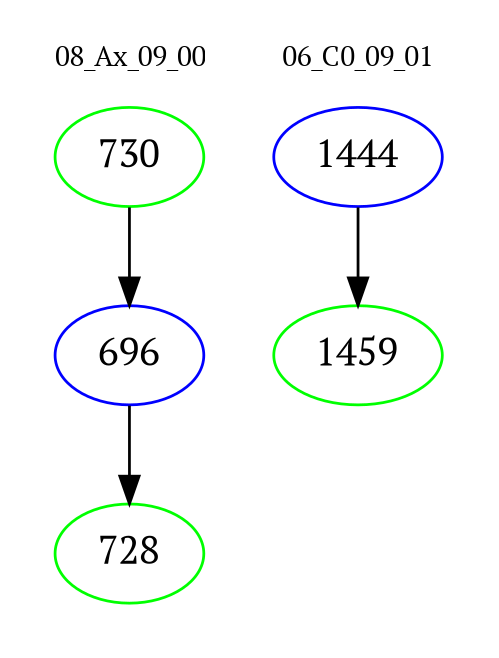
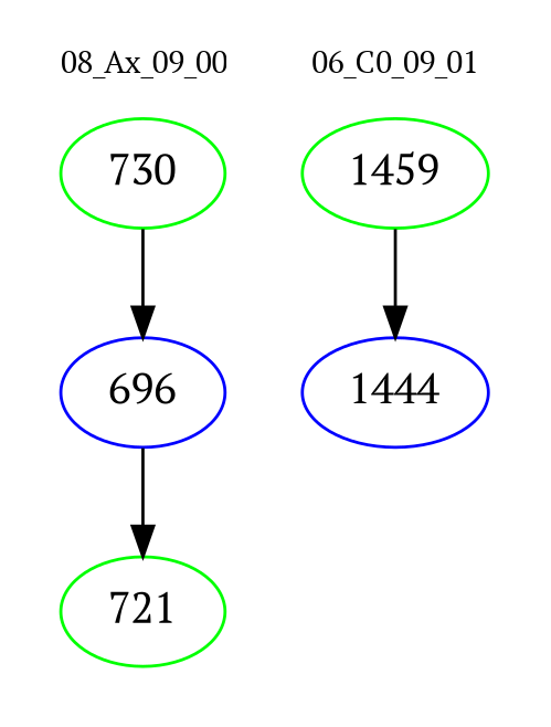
  digraph {
    fontname="PT Serif"
    node [color=green fontname="PT Serif"]
    edge [color=black fontname="PT Serif"]
    n1 [label=730]
    n2 [color=blue label=696]
-   n3 [label=728]
+   n3 [label=721]
    n4 [label=1459]
    n5 [color=blue label=1444]
    subgraph cluster_1 {
      color=white
      fontsize=10
      label="08_Ax_09_00"
      n1
      n2
      n3
    }
    subgraph cluster_2 {
      color=white
      fontsize=10
      label="06_C0_09_01"
      n4
      n5
    }
    n1 -> n2
    n2 -> n3
-   n5 -> n4
+   n4 -> n5
  }
